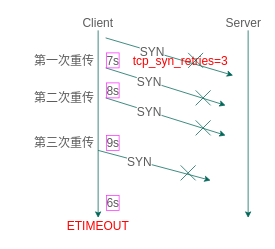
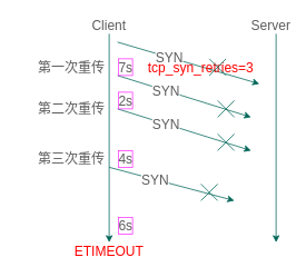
  <mxCell id="0" />
  <mxCell id="1" parent="0" />
  <mxCell id="2" value="" style="endArrow=classic;html=1;fontSize=16;strokeColor=#006658;fontColor=#5C5C5C;" edge="1" parent="1"><mxGeometry width="50" height="50" relative="1" as="geometry"><mxPoint x="130" y="40" as="sourcePoint" /><mxPoint x="130" y="290" as="targetPoint" /></mxGeometry></mxCell>
  <mxCell id="3" value="" style="endArrow=classic;html=1;fontSize=16;strokeColor=#006658;fontColor=#5C5C5C;" edge="1" parent="1"><mxGeometry width="50" height="50" relative="1" as="geometry"><mxPoint x="330" y="40" as="sourcePoint" /><mxPoint x="330" y="290" as="targetPoint" /></mxGeometry></mxCell>
  <mxCell id="4" value="Client" style="text;html=1;strokeColor=none;fillColor=none;align=center;verticalAlign=middle;whiteSpace=wrap;rounded=0;sketch=1;fontSize=16;fontColor=#5C5C5C;" vertex="1" parent="1"><mxGeometry x="110" y="20" width="40" height="20" as="geometry" /></mxCell>
  <mxCell id="5" value="Server" style="text;html=1;strokeColor=none;fillColor=none;align=center;verticalAlign=middle;whiteSpace=wrap;rounded=0;sketch=1;fontSize=16;fontColor=#5C5C5C;" vertex="1" parent="1"><mxGeometry x="304" y="20" width="40" height="20" as="geometry" /></mxCell>
  <mxCell id="6" value="" style="endArrow=classic;html=1;fontSize=16;strokeColor=#006658;fontColor=#5C5C5C;" edge="1" parent="1"><mxGeometry width="50" height="50" relative="1" as="geometry"><mxPoint x="140" y="50" as="sourcePoint" /><mxPoint x="310" y="100" as="targetPoint" /></mxGeometry></mxCell>
  <mxCell id="7" value="SYN" style="edgeLabel;html=1;align=center;verticalAlign=middle;resizable=0;points=[];fontSize=16;fontColor=#5C5C5C;" vertex="1" connectable="0" parent="6"><mxGeometry x="-0.279" relative="1" as="geometry"><mxPoint as="offset" /></mxGeometry></mxCell>
  <mxCell id="8" value="" style="endArrow=classic;html=1;fontSize=16;strokeColor=#006658;fontColor=#5C5C5C;" edge="1" parent="1"><mxGeometry width="50" height="50" relative="1" as="geometry"><mxPoint x="140" y="90" as="sourcePoint" /><mxPoint x="300" y="140" as="targetPoint" /></mxGeometry></mxCell>
  <mxCell id="9" value="SYN" style="edgeLabel;html=1;align=center;verticalAlign=middle;resizable=0;points=[];fontSize=16;fontColor=#5C5C5C;" vertex="1" connectable="0" parent="8"><mxGeometry x="-0.279" relative="1" as="geometry"><mxPoint as="offset" /></mxGeometry></mxCell>
  <mxCell id="10" value="" style="endArrow=classic;html=1;fontSize=16;strokeColor=#006658;fontColor=#5C5C5C;" edge="1" parent="1"><mxGeometry width="50" height="50" relative="1" as="geometry"><mxPoint x="140" y="130" as="sourcePoint" /><mxPoint x="300" y="180" as="targetPoint" /></mxGeometry></mxCell>
  <mxCell id="11" value="SYN" style="edgeLabel;html=1;align=center;verticalAlign=middle;resizable=0;points=[];fontSize=16;fontColor=#5C5C5C;" vertex="1" connectable="0" parent="10"><mxGeometry x="-0.279" relative="1" as="geometry"><mxPoint as="offset" /></mxGeometry></mxCell>
  <mxCell id="12" value="" style="endArrow=classic;html=1;fontSize=16;strokeColor=#006658;fontColor=#5C5C5C;" edge="1" parent="1"><mxGeometry width="50" height="50" relative="1" as="geometry"><mxPoint x="130" y="200" as="sourcePoint" /><mxPoint x="280" y="240" as="targetPoint" /></mxGeometry></mxCell>
  <mxCell id="13" value="SYN" style="edgeLabel;html=1;align=center;verticalAlign=middle;resizable=0;points=[];fontSize=16;fontColor=#5C5C5C;" vertex="1" connectable="0" parent="12"><mxGeometry x="-0.279" relative="1" as="geometry"><mxPoint as="offset" /></mxGeometry></mxCell>
  <mxCell id="14" value="第一次重传" style="text;html=1;strokeColor=none;fillColor=none;align=center;verticalAlign=middle;whiteSpace=wrap;rounded=0;sketch=1;fontSize=16;fontColor=#5C5C5C;" vertex="1" parent="1"><mxGeometry x="20" y="70" width="130" height="20" as="geometry" /></mxCell>
  <mxCell id="15" value="第二次重传" style="text;html=1;strokeColor=none;fillColor=none;align=center;verticalAlign=middle;whiteSpace=wrap;rounded=0;sketch=1;fontSize=16;fontColor=#5C5C5C;" vertex="1" parent="1"><mxGeometry x="20" y="120" width="130" height="20" as="geometry" /></mxCell>
  <mxCell id="16" value="第三次重传" style="text;html=1;strokeColor=none;fillColor=none;align=center;verticalAlign=middle;whiteSpace=wrap;rounded=0;sketch=1;fontSize=16;fontColor=#5C5C5C;" vertex="1" parent="1"><mxGeometry x="20" y="180" width="130" height="20" as="geometry" /></mxCell>
  <mxCell id="17" value="&lt;font color=&quot;#ff0000&quot;&gt;ETIMEOUT&lt;/font&gt;" style="text;html=1;strokeColor=none;fillColor=none;align=center;verticalAlign=middle;whiteSpace=wrap;rounded=0;sketch=1;fontSize=16;fontColor=#5C5C5C;" vertex="1" parent="1"><mxGeometry x="80" y="290" width="100" height="20" as="geometry" /></mxCell>
  <mxCell id="18" value="&lt;font color=&quot;#ff0000&quot;&gt;tcp_syn_retries=3&lt;/font&gt;" style="text;html=1;strokeColor=none;fillColor=none;align=center;verticalAlign=middle;whiteSpace=wrap;rounded=0;sketch=1;fontSize=16;fontColor=#5C5C5C;" vertex="1" parent="1"><mxGeometry x="220" y="70" width="40" height="20" as="geometry" /></mxCell>
  <mxCell id="19" value="7s" style="text;html=1;strokeColor=none;fillColor=none;align=center;verticalAlign=middle;whiteSpace=wrap;rounded=0;sketch=1;fontSize=16;labelBorderColor=#FF33FF;fontColor=#5C5C5C;" vertex="1" parent="1"><mxGeometry x="130" y="70" width="40" height="20" as="geometry" /></mxCell>
- <mxCell id="20" value="8s" style="text;html=1;strokeColor=none;fillColor=none;align=center;verticalAlign=middle;whiteSpace=wrap;rounded=0;sketch=1;fontSize=16;labelBorderColor=#FF33FF;fontColor=#5C5C5C;" vertex="1" parent="1"><mxGeometry x="130" y="110" width="40" height="20" as="geometry" /></mxCell>
- <mxCell id="21" value="9s" style="text;html=1;strokeColor=none;fillColor=none;align=center;verticalAlign=middle;whiteSpace=wrap;rounded=0;sketch=1;fontSize=16;labelBorderColor=#FF33FF;fontColor=#5C5C5C;" vertex="1" parent="1"><mxGeometry x="130" y="180" width="40" height="20" as="geometry" /></mxCell>
+ <mxCell id="20" value="2s" style="text;html=1;strokeColor=none;fillColor=none;align=center;verticalAlign=middle;whiteSpace=wrap;rounded=0;sketch=1;fontSize=16;labelBorderColor=#FF33FF;fontColor=#5C5C5C;" vertex="1" parent="1"><mxGeometry x="130" y="110" width="40" height="20" as="geometry" /></mxCell>
+ <mxCell id="21" value="4s" style="text;html=1;strokeColor=none;fillColor=none;align=center;verticalAlign=middle;whiteSpace=wrap;rounded=0;sketch=1;fontSize=16;labelBorderColor=#FF33FF;fontColor=#5C5C5C;" vertex="1" parent="1"><mxGeometry x="130" y="180" width="40" height="20" as="geometry" /></mxCell>
  <mxCell id="22" value="6s" style="text;html=1;strokeColor=none;fillColor=none;align=center;verticalAlign=middle;whiteSpace=wrap;rounded=0;sketch=1;fontSize=16;labelBorderColor=#FF33FF;fontColor=#5C5C5C;" vertex="1" parent="1"><mxGeometry x="130" y="260" width="40" height="20" as="geometry" /></mxCell>
  <mxCell id="23" value="" style="endArrow=none;html=1;fontSize=16;strokeColor=#006658;fontColor=#5C5C5C;" edge="1" parent="1"><mxGeometry width="50" height="50" relative="1" as="geometry"><mxPoint x="270" y="70" as="sourcePoint" /><mxPoint x="250" y="90" as="targetPoint" /></mxGeometry></mxCell>
  <mxCell id="24" value="" style="endArrow=none;html=1;fontSize=16;strokeColor=#006658;fontColor=#5C5C5C;" edge="1" parent="1"><mxGeometry width="50" height="50" relative="1" as="geometry"><mxPoint x="250" y="70" as="sourcePoint" /><mxPoint x="270" y="90" as="targetPoint" /></mxGeometry></mxCell>
  <mxCell id="25" value="" style="endArrow=none;html=1;fontSize=16;strokeColor=#006658;fontColor=#5C5C5C;" edge="1" parent="1"><mxGeometry width="50" height="50" relative="1" as="geometry"><mxPoint x="280" y="120" as="sourcePoint" /><mxPoint x="260" y="140" as="targetPoint" /></mxGeometry></mxCell>
  <mxCell id="26" value="" style="endArrow=none;html=1;fontSize=16;strokeColor=#006658;fontColor=#5C5C5C;" edge="1" parent="1"><mxGeometry width="50" height="50" relative="1" as="geometry"><mxPoint x="260" y="120" as="sourcePoint" /><mxPoint x="280" y="140" as="targetPoint" /></mxGeometry></mxCell>
  <mxCell id="27" value="" style="endArrow=none;html=1;fontSize=16;strokeColor=#006658;fontColor=#5C5C5C;" edge="1" parent="1"><mxGeometry width="50" height="50" relative="1" as="geometry"><mxPoint x="280" y="160" as="sourcePoint" /><mxPoint x="260" y="180" as="targetPoint" /></mxGeometry></mxCell>
  <mxCell id="28" value="" style="endArrow=none;html=1;fontSize=16;strokeColor=#006658;fontColor=#5C5C5C;" edge="1" parent="1"><mxGeometry width="50" height="50" relative="1" as="geometry"><mxPoint x="260" y="160" as="sourcePoint" /><mxPoint x="280" y="180" as="targetPoint" /></mxGeometry></mxCell>
  <mxCell id="29" value="" style="endArrow=none;html=1;fontSize=16;strokeColor=#006658;fontColor=#5C5C5C;" edge="1" parent="1"><mxGeometry width="50" height="50" relative="1" as="geometry"><mxPoint x="240" y="220" as="sourcePoint" /><mxPoint x="260" y="240" as="targetPoint" /></mxGeometry></mxCell>
  <mxCell id="30" value="" style="endArrow=none;html=1;fontSize=16;strokeColor=#006658;fontColor=#5C5C5C;" edge="1" parent="1"><mxGeometry width="50" height="50" relative="1" as="geometry"><mxPoint x="260" y="220" as="sourcePoint" /><mxPoint x="240" y="240" as="targetPoint" /></mxGeometry></mxCell>
